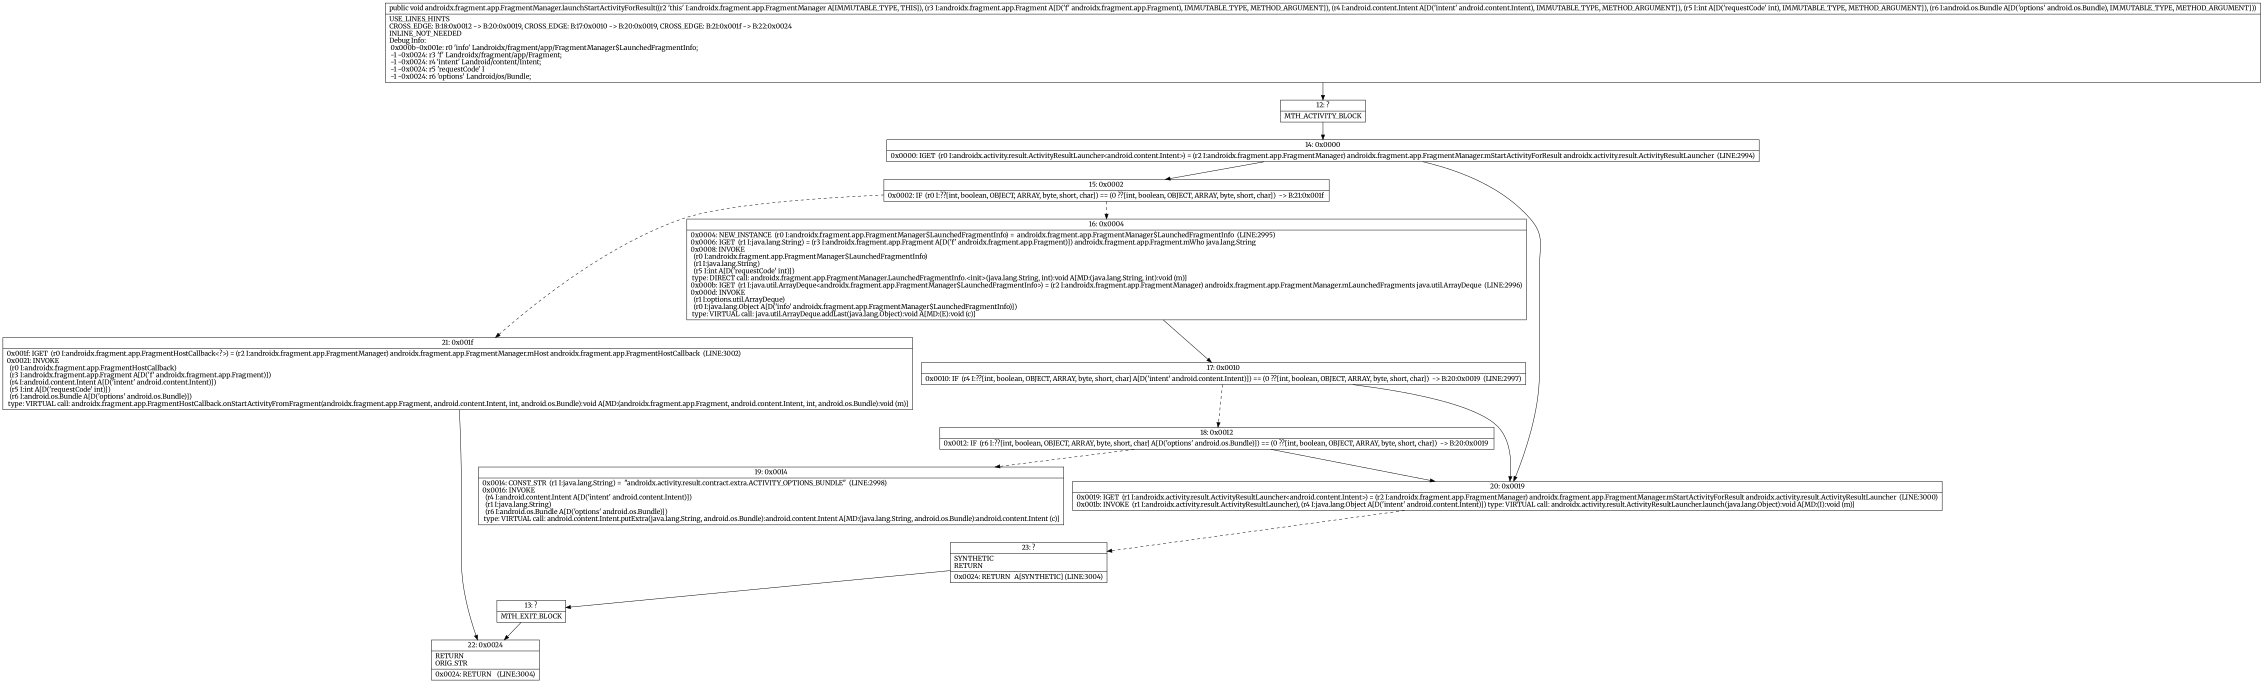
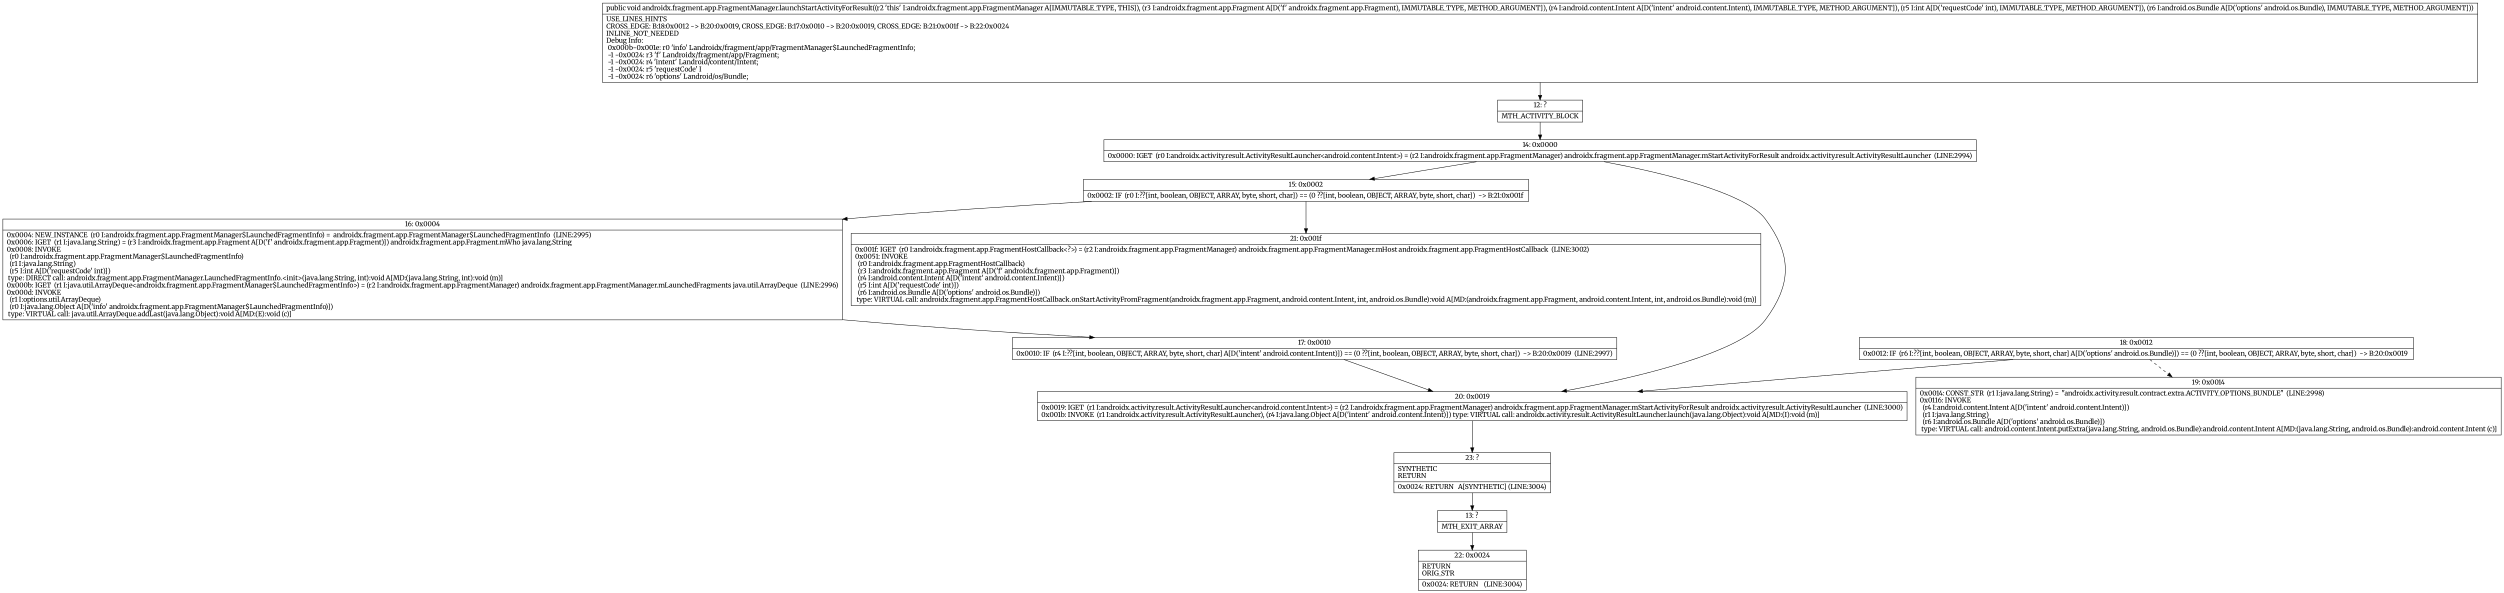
  digraph {
    fontname=Merriweather
    node [fontname=Merriweather shape=record]
    edge [fontname=Merriweather]
    n1 [label="{12\:\ ?|MTH_ACTIVITY_BLOCK\l}"]
    n2 [label="{14\:\ 0x0000|0x0000: IGET  (r0 I:androidx.activity.result.ActivityResultLauncher\<android.content.Intent\>) = (r2 I:androidx.fragment.app.FragmentManager) androidx.fragment.app.FragmentManager.mStartActivityForResult androidx.activity.result.ActivityResultLauncher  (LINE:2994)\l}"]
    n3 [label="{15\:\ 0x0002|0x0002: IF  (r0 I:??[int, boolean, OBJECT, ARRAY, byte, short, char]) == (0 ??[int, boolean, OBJECT, ARRAY, byte, short, char])  \-\> B:21:0x001f \l}"]
    n4 [label="{20\:\ 0x0019|0x0019: IGET  (r1 I:androidx.activity.result.ActivityResultLauncher\<android.content.Intent\>) = (r2 I:androidx.fragment.app.FragmentManager) androidx.fragment.app.FragmentManager.mStartActivityForResult androidx.activity.result.ActivityResultLauncher  (LINE:3000)\l0x001b: INVOKE  (r1 I:androidx.activity.result.ActivityResultLauncher), (r4 I:java.lang.Object A[D('intent' android.content.Intent)]) type: VIRTUAL call: androidx.activity.result.ActivityResultLauncher.launch(java.lang.Object):void A[MD:(I):void (m)]\l}"]
    n5 [label="{16\:\ 0x0004|0x0004: NEW_INSTANCE  (r0 I:androidx.fragment.app.FragmentManager$LaunchedFragmentInfo) =  androidx.fragment.app.FragmentManager$LaunchedFragmentInfo  (LINE:2995)\l0x0006: IGET  (r1 I:java.lang.String) = (r3 I:androidx.fragment.app.Fragment A[D('f' androidx.fragment.app.Fragment)]) androidx.fragment.app.Fragment.mWho java.lang.String \l0x0008: INVOKE  \l  (r0 I:androidx.fragment.app.FragmentManager$LaunchedFragmentInfo)\l  (r1 I:java.lang.String)\l  (r5 I:int A[D('requestCode' int)])\l type: DIRECT call: androidx.fragment.app.FragmentManager.LaunchedFragmentInfo.\<init\>(java.lang.String, int):void A[MD:(java.lang.String, int):void (m)]\l0x000b: IGET  (r1 I:java.util.ArrayDeque\<androidx.fragment.app.FragmentManager$LaunchedFragmentInfo\>) = (r2 I:androidx.fragment.app.FragmentManager) androidx.fragment.app.FragmentManager.mLaunchedFragments java.util.ArrayDeque  (LINE:2996)\l0x000d: INVOKE  \l  (r1 I:options.util.ArrayDeque)\l  (r0 I:java.lang.Object A[D('info' androidx.fragment.app.FragmentManager$LaunchedFragmentInfo)])\l type: VIRTUAL call: java.util.ArrayDeque.addLast(java.lang.Object):void A[MD:(E):void (c)]\l}"]
-   n6 [label="{21\:\ 0x001f|0x001f: IGET  (r0 I:androidx.fragment.app.FragmentHostCallback\<?\>) = (r2 I:androidx.fragment.app.FragmentManager) androidx.fragment.app.FragmentManager.mHost androidx.fragment.app.FragmentHostCallback  (LINE:3002)\l0x0021: INVOKE  \l  (r0 I:androidx.fragment.app.FragmentHostCallback)\l  (r3 I:androidx.fragment.app.Fragment A[D('f' androidx.fragment.app.Fragment)])\l  (r4 I:android.content.Intent A[D('intent' android.content.Intent)])\l  (r5 I:int A[D('requestCode' int)])\l  (r6 I:android.os.Bundle A[D('options' android.os.Bundle)])\l type: VIRTUAL call: androidx.fragment.app.FragmentHostCallback.onStartActivityFromFragment(androidx.fragment.app.Fragment, android.content.Intent, int, android.os.Bundle):void A[MD:(androidx.fragment.app.Fragment, android.content.Intent, int, android.os.Bundle):void (m)]\l}"]
+   n6 [label="{21\:\ 0x001f|0x001f: IGET  (r0 I:androidx.fragment.app.FragmentHostCallback\<?\>) = (r2 I:androidx.fragment.app.FragmentManager) androidx.fragment.app.FragmentManager.mHost androidx.fragment.app.FragmentHostCallback  (LINE:3002)\l0x0051: INVOKE  \l  (r0 I:androidx.fragment.app.FragmentHostCallback)\l  (r3 I:androidx.fragment.app.Fragment A[D('f' androidx.fragment.app.Fragment)])\l  (r4 I:android.content.Intent A[D('intent' android.content.Intent)])\l  (r5 I:int A[D('requestCode' int)])\l  (r6 I:android.os.Bundle A[D('options' android.os.Bundle)])\l type: VIRTUAL call: androidx.fragment.app.FragmentHostCallback.onStartActivityFromFragment(androidx.fragment.app.Fragment, android.content.Intent, int, android.os.Bundle):void A[MD:(androidx.fragment.app.Fragment, android.content.Intent, int, android.os.Bundle):void (m)]\l}"]
    n7 [label="{17\:\ 0x0010|0x0010: IF  (r4 I:??[int, boolean, OBJECT, ARRAY, byte, short, char] A[D('intent' android.content.Intent)]) == (0 ??[int, boolean, OBJECT, ARRAY, byte, short, char])  \-\> B:20:0x0019  (LINE:2997)\l}"]
    n8 [label="{22\:\ 0x0024|RETURN\lORIG_STR\l|0x0024: RETURN    (LINE:3004)\l}"]
    n9 [label="{18\:\ 0x0012|0x0012: IF  (r6 I:??[int, boolean, OBJECT, ARRAY, byte, short, char] A[D('options' android.os.Bundle)]) == (0 ??[int, boolean, OBJECT, ARRAY, byte, short, char])  \-\> B:20:0x0019 \l}"]
-   n10 [label="{19\:\ 0x0014|0x0014: CONST_STR  (r1 I:java.lang.String) =  \"androidx.activity.result.contract.extra.ACTIVITY_OPTIONS_BUNDLE\"  (LINE:2998)\l0x0016: INVOKE  \l  (r4 I:android.content.Intent A[D('intent' android.content.Intent)])\l  (r1 I:java.lang.String)\l  (r6 I:android.os.Bundle A[D('options' android.os.Bundle)])\l type: VIRTUAL call: android.content.Intent.putExtra(java.lang.String, android.os.Bundle):android.content.Intent A[MD:(java.lang.String, android.os.Bundle):android.content.Intent (c)]\l}"]
+   n10 [label="{19\:\ 0x0014|0x0014: CONST_STR  (r1 I:java.lang.String) =  \"androidx.activity.result.contract.extra.ACTIVITY_OPTIONS_BUNDLE\"  (LINE:2998)\l0x0116: INVOKE  \l  (r4 I:android.content.Intent A[D('intent' android.content.Intent)])\l  (r1 I:java.lang.String)\l  (r6 I:android.os.Bundle A[D('options' android.os.Bundle)])\l type: VIRTUAL call: android.content.Intent.putExtra(java.lang.String, android.os.Bundle):android.content.Intent A[MD:(java.lang.String, android.os.Bundle):android.content.Intent (c)]\l}"]
    n11 [label="{23\:\ ?|SYNTHETIC\lRETURN\l|0x0024: RETURN   A[SYNTHETIC] (LINE:3004)\l}"]
-   n12 [label="{13\:\ ?|MTH_EXIT_BLOCK\l}"]
+   n12 [label="{13\:\ ?|MTH_EXIT_ARRAY\l}"]
    n13 [label="{public void androidx.fragment.app.FragmentManager.launchStartActivityForResult((r2 'this' I:androidx.fragment.app.FragmentManager A[IMMUTABLE_TYPE, THIS]), (r3 I:androidx.fragment.app.Fragment A[D('f' androidx.fragment.app.Fragment), IMMUTABLE_TYPE, METHOD_ARGUMENT]), (r4 I:android.content.Intent A[D('intent' android.content.Intent), IMMUTABLE_TYPE, METHOD_ARGUMENT]), (r5 I:int A[D('requestCode' int), IMMUTABLE_TYPE, METHOD_ARGUMENT]), (r6 I:android.os.Bundle A[D('options' android.os.Bundle), IMMUTABLE_TYPE, METHOD_ARGUMENT]))  | USE_LINES_HINTS\lCROSS_EDGE: B:18:0x0012 \-\> B:20:0x0019, CROSS_EDGE: B:17:0x0010 \-\> B:20:0x0019, CROSS_EDGE: B:21:0x001f \-\> B:22:0x0024\lINLINE_NOT_NEEDED\lDebug Info:\l  0x000b\-0x001e: r0 'info' Landroidx\/fragment\/app\/FragmentManager$LaunchedFragmentInfo;\l  \-1 \-0x0024: r3 'f' Landroidx\/fragment\/app\/Fragment;\l  \-1 \-0x0024: r4 'intent' Landroid\/content\/Intent;\l  \-1 \-0x0024: r5 'requestCode' I\l  \-1 \-0x0024: r6 'options' Landroid\/os\/Bundle;\l}"]
    n1 -> n2
    n2 -> n3
    n2 -> n4
-   n3 -> n5 [style=dashed]
-   n3 -> n6 [style=dashed]
-   n4 -> n11 [style=dashed]
+   n3 -> n5 [style=solid]
+   n3 -> n6
+   n4 -> n11
    n5 -> n7
-   n6 -> n8
    n7 -> n4
-   n7 -> n9 [style=dashed]
    n9 -> n4
    n9 -> n10 [style=dashed]
    n11 -> n12
    n12 -> n8
    n13 -> n1
  }
